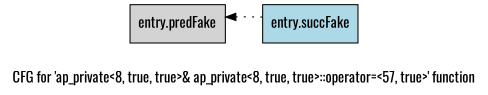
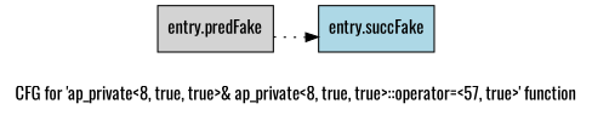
  digraph {
    label="CFG for 'ap_private\<8, true, true\>& ap_private\<8, true, true\>::operator=\<57, true\>' function"
    rankdir=LR
    fontname=Oswald
    node [shape=record style=filled fontname=Oswald]
    n1 [label="{entry.predFake}" fillcolor=lightgrey]
    n2 [filename="/tools/Xilinx/Vitis_HLS/2022.1/include/etc/ap_private.h" label="{entry.succFake}" linenumber=1509 fillcolor=lightblue]
-   n2 -> n1 [execusionnum=3200 filename="/tools/Xilinx/Vitis_HLS/2022.1/include/etc/ap_private.h" style=dotted fontname=Oswald]
+   n1 -> n2 [execusionnum=3200 filename="/tools/Xilinx/Vitis_HLS/2022.1/include/etc/ap_private.h" style=dotted fontname=Oswald]
  }
